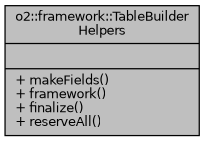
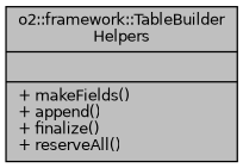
  digraph {
-   n1 [color=black fillcolor=grey75 fontcolor=black fontname=Helvetica fontsize=10 height=0.2 label="{o2::framework::TableBuilder\lHelpers\n||+ makeFields()\l+ framework()\l+ finalize()\l+ reserveAll()\l}" shape=record style=filled width=0.4]
+   n1 [color=black fillcolor=grey75 fontcolor=black fontname=Helvetica fontsize=10 height=0.2 label="{o2::framework::TableBuilder\lHelpers\n||+ makeFields()\l+ append()\l+ finalize()\l+ reserveAll()\l}" shape=record style=filled width=0.4]
  }
